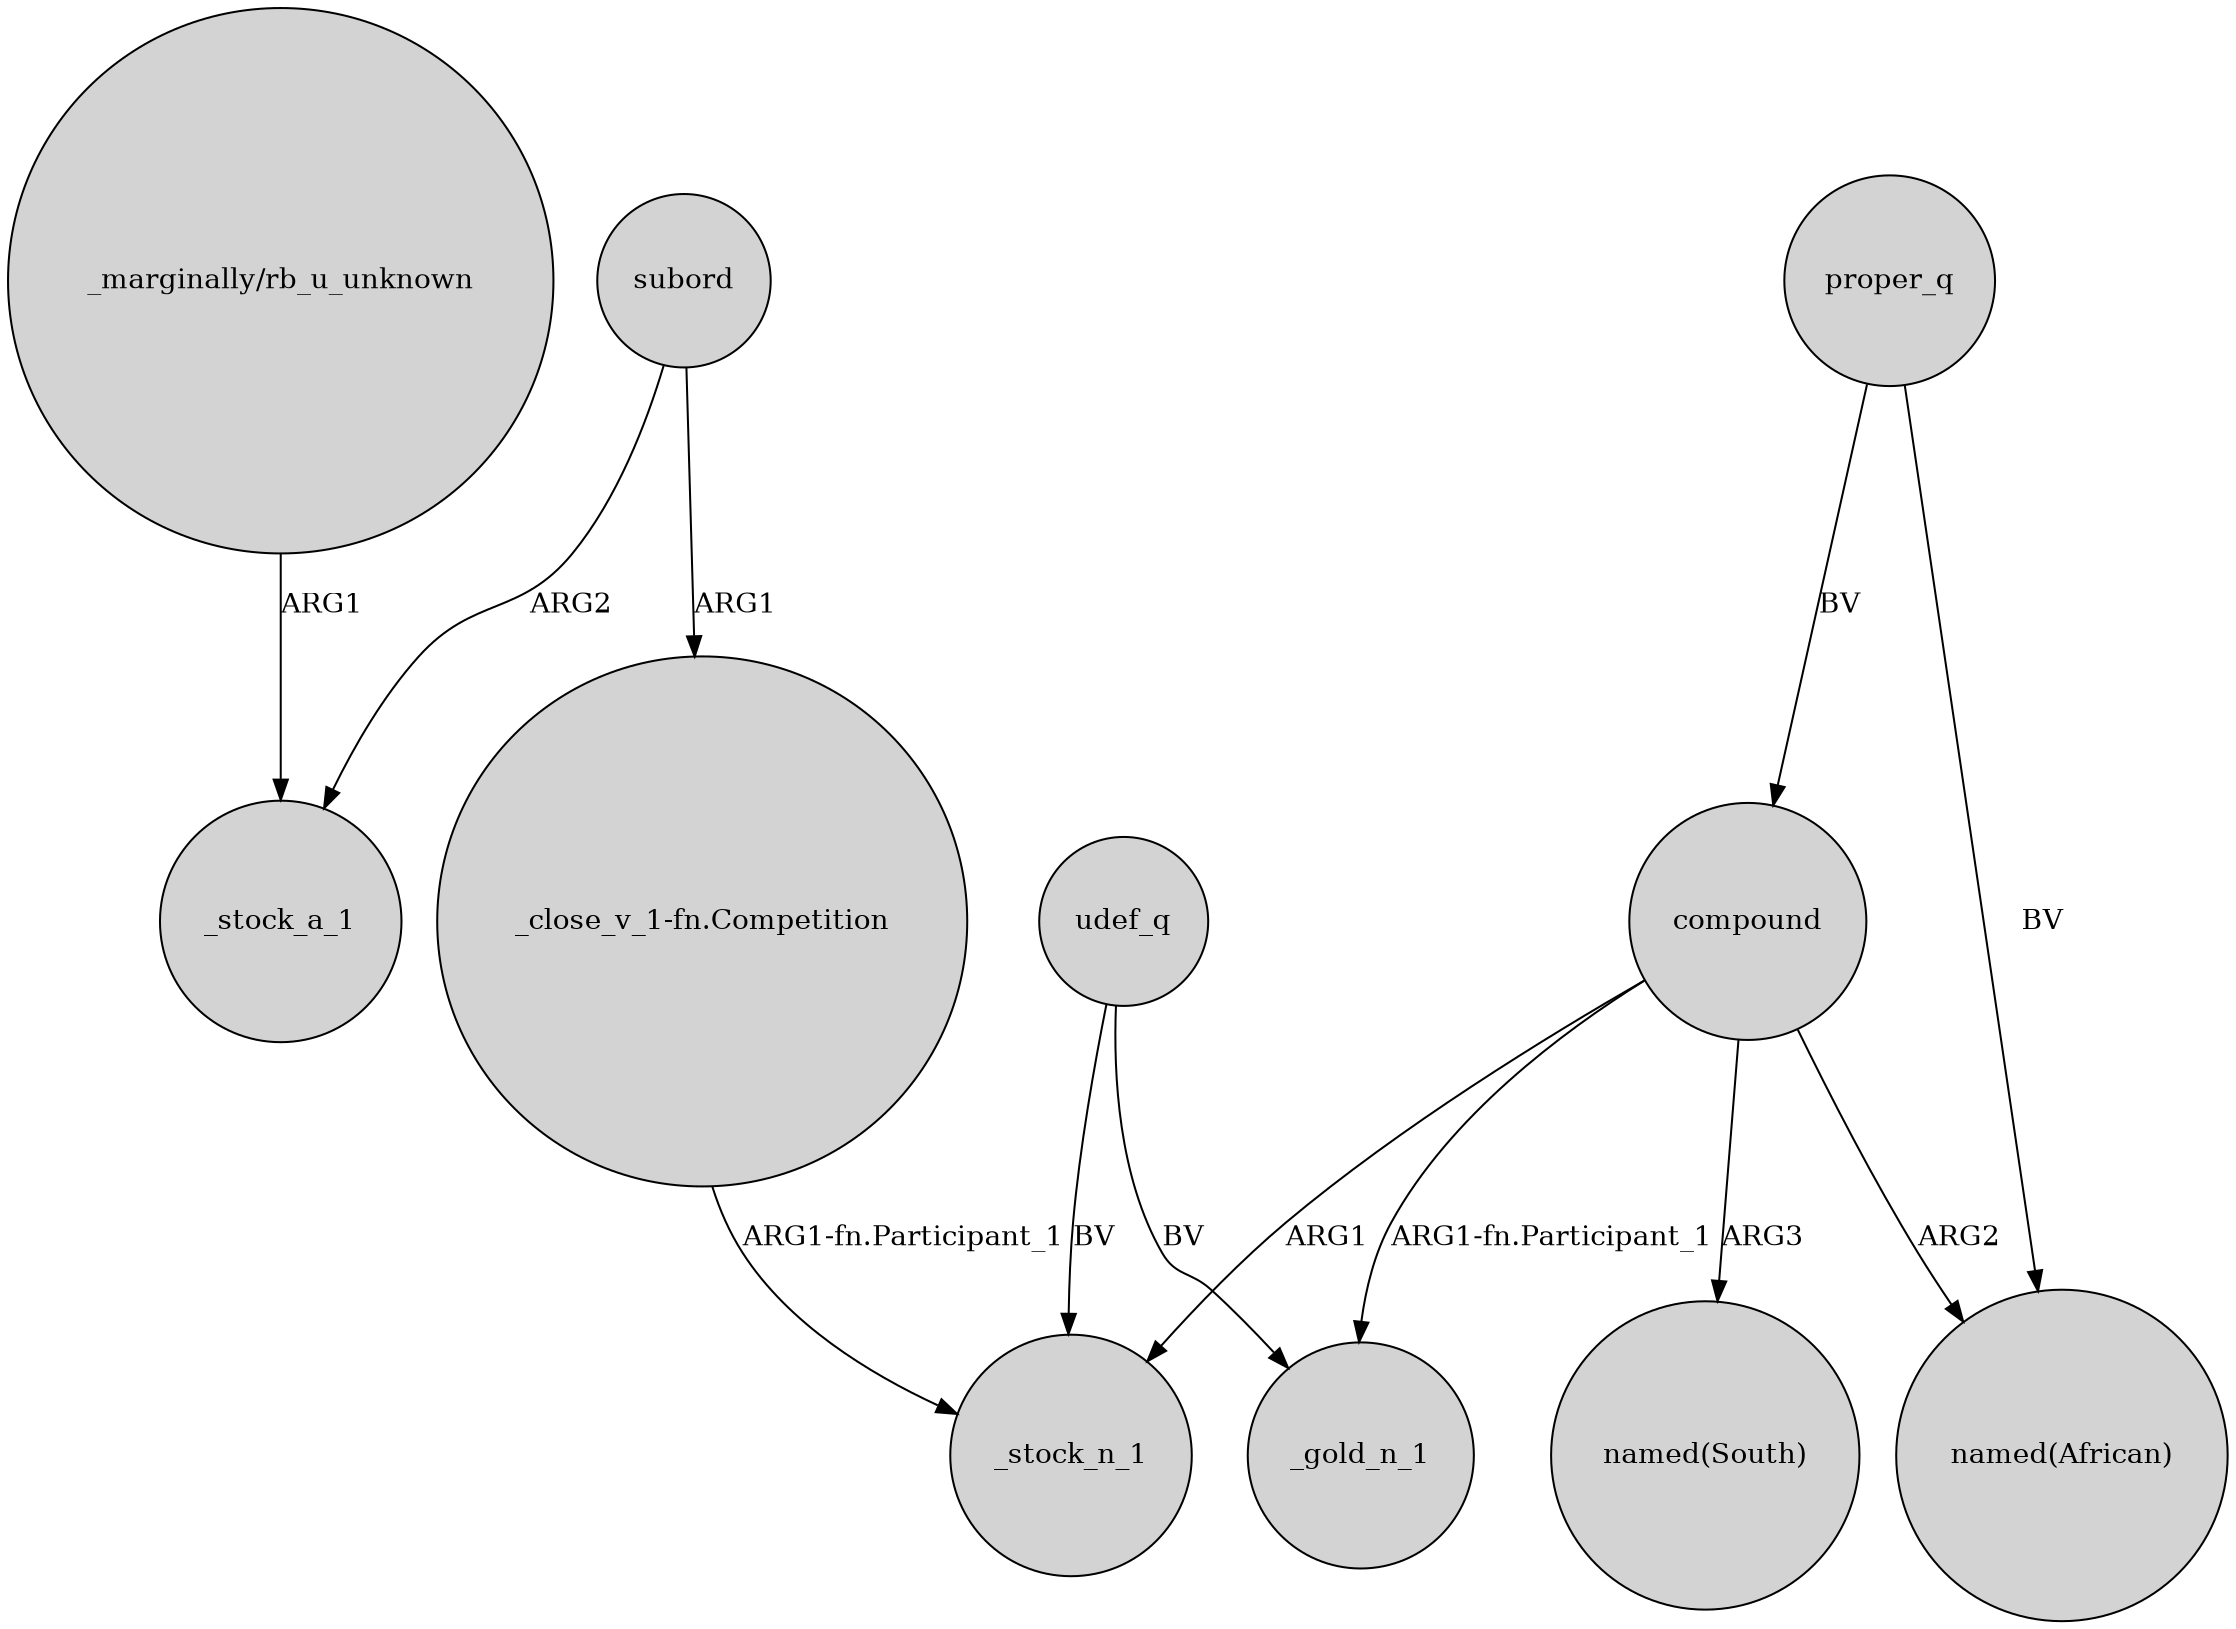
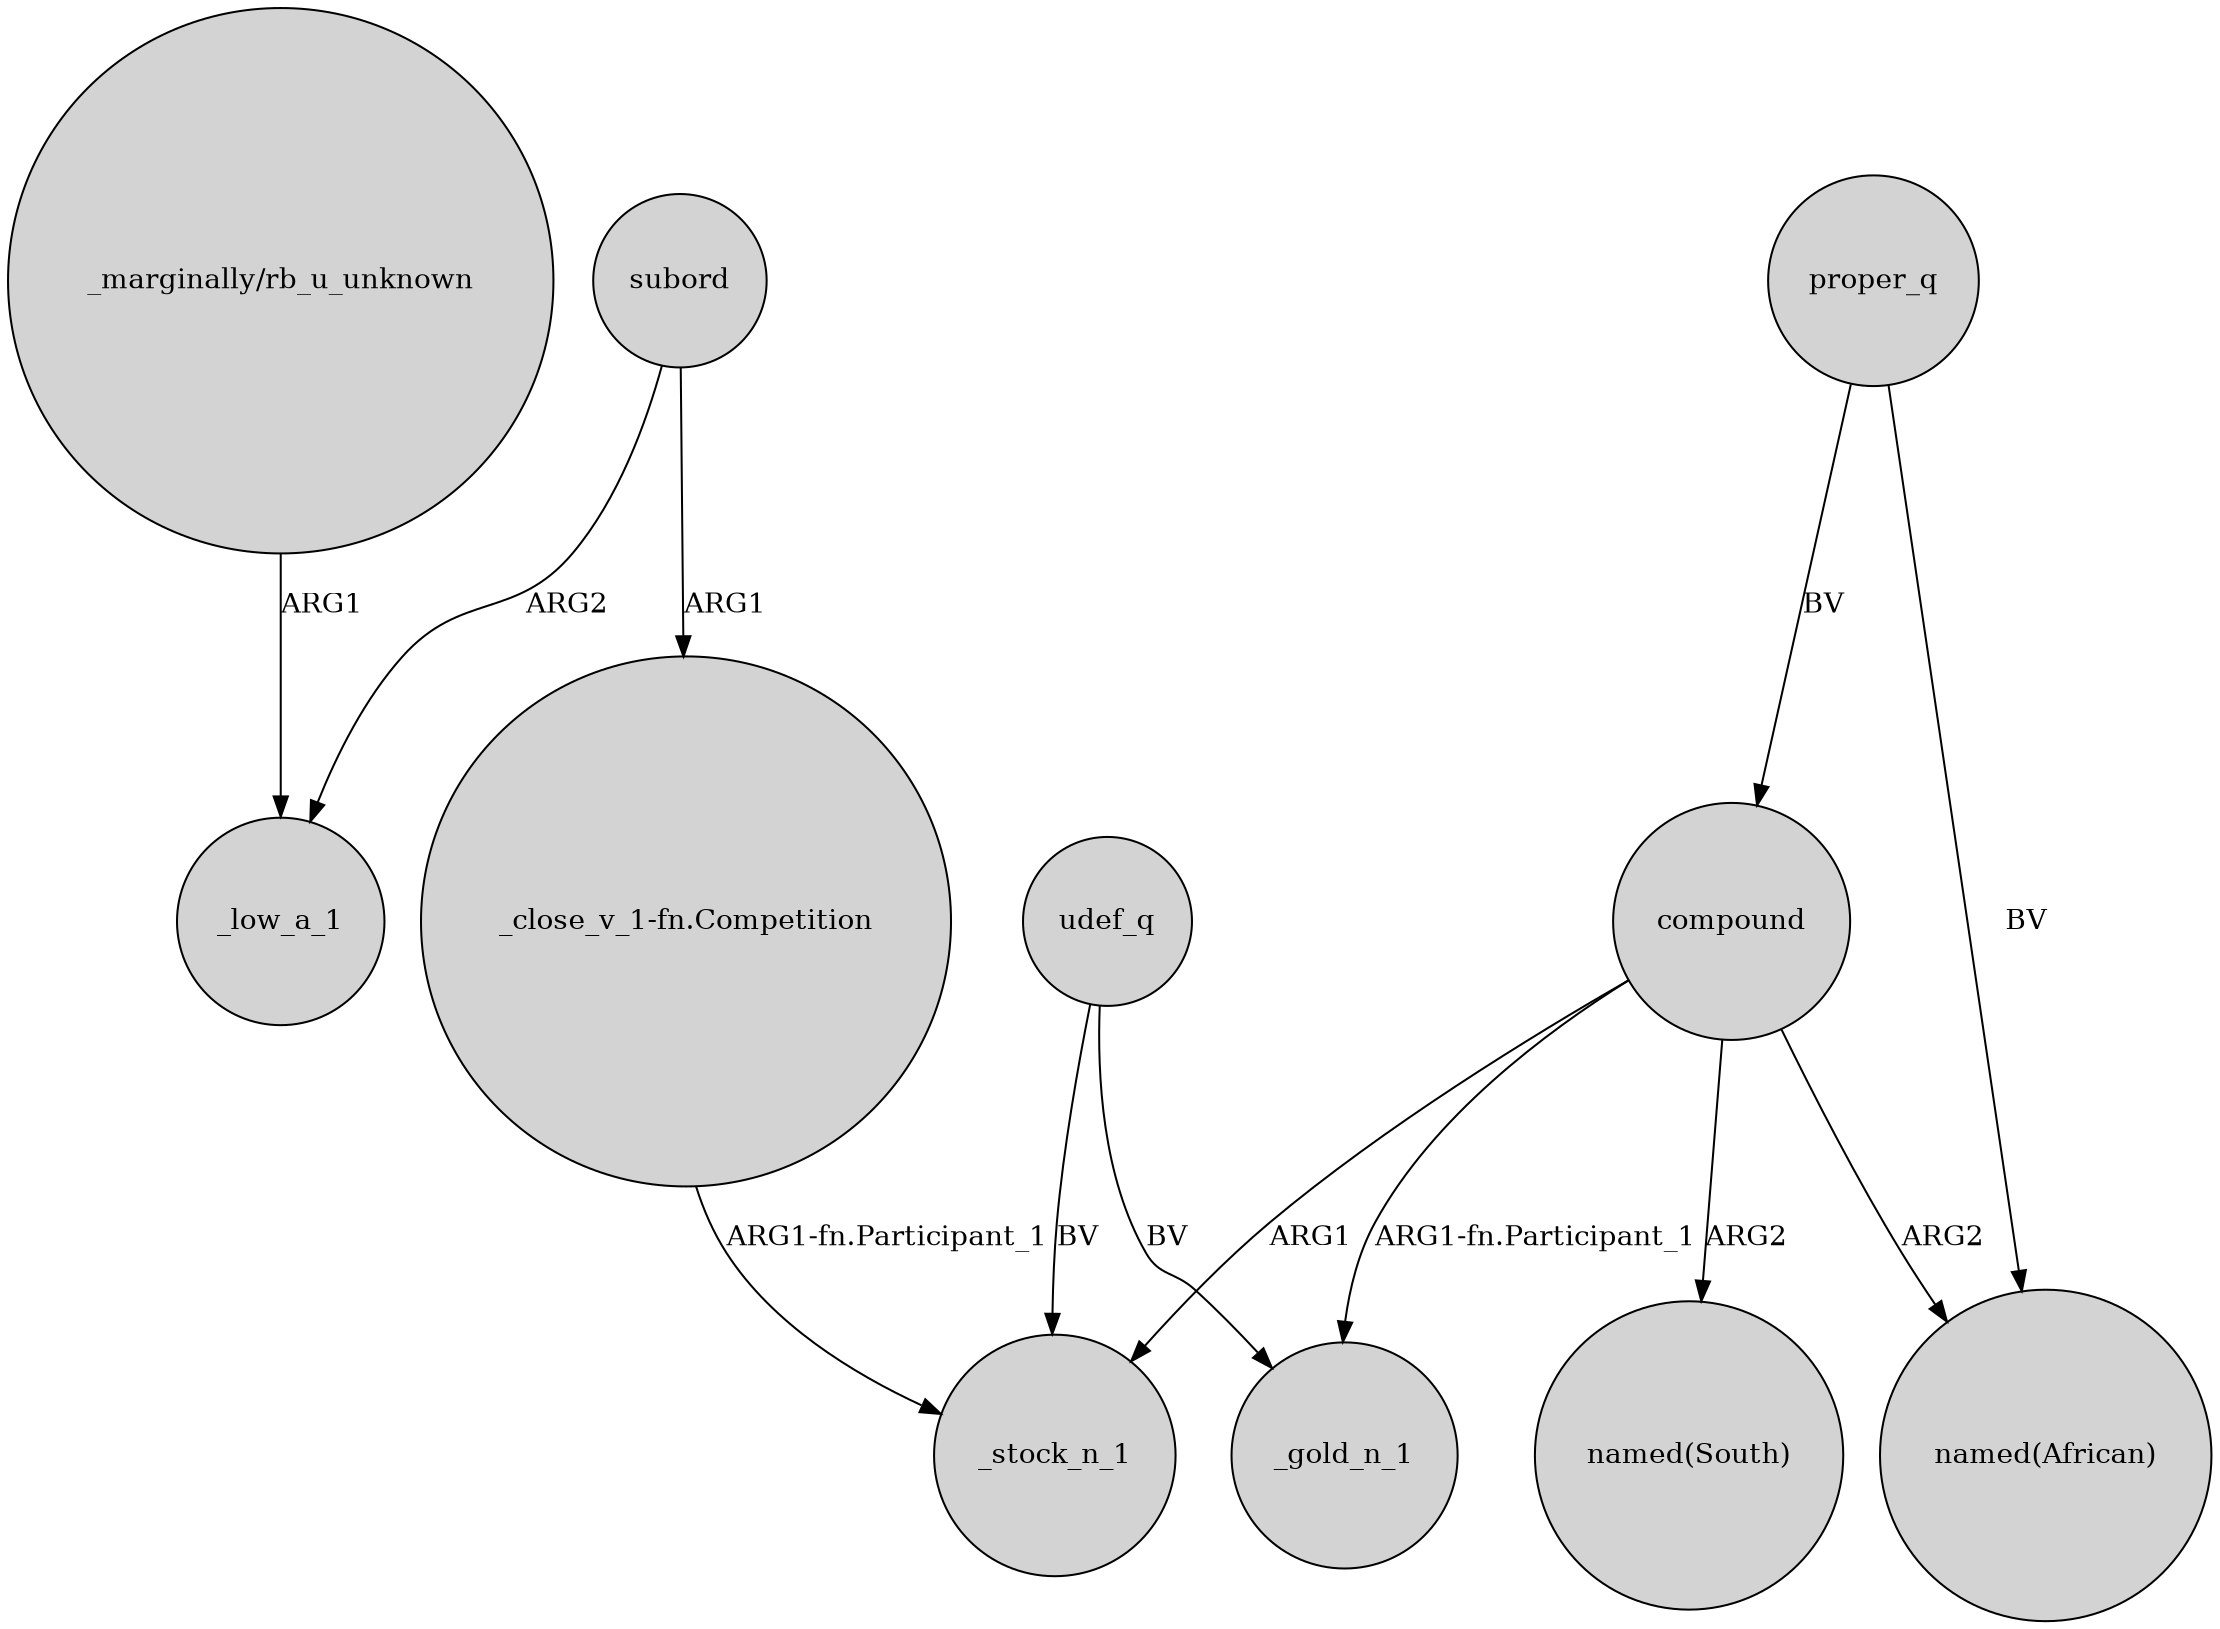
  digraph {
    node [shape=circle style=filled]
    subord
-   _low_a_1 [label=_stock_a_1]
+   _low_a_1
    "_close_v_1-fn.Competition"
    _stock_n_1
    compound
    "named(African)"
    _gold_n_1
    "named(South)"
    "_marginally/rb_u_unknown"
    proper_q
    udef_q
    subord -> _low_a_1 [label=ARG2]
    subord -> "_close_v_1-fn.Competition" [label=ARG1]
    "_close_v_1-fn.Competition" -> _stock_n_1 [label="ARG1-fn.Participant_1"]
    compound -> _stock_n_1 [label=ARG1]
    compound -> "named(African)" [label=ARG2]
    compound -> _gold_n_1 [label="ARG1-fn.Participant_1"]
-   compound -> "named(South)" [label=ARG3]
+   compound -> "named(South)" [label=ARG2]
    "_marginally/rb_u_unknown" -> _low_a_1 [label=ARG1]
    proper_q -> compound [label=BV]
    proper_q -> "named(African)" [label=BV]
    udef_q -> _stock_n_1 [label=BV]
    udef_q -> _gold_n_1 [label=BV]
  }
